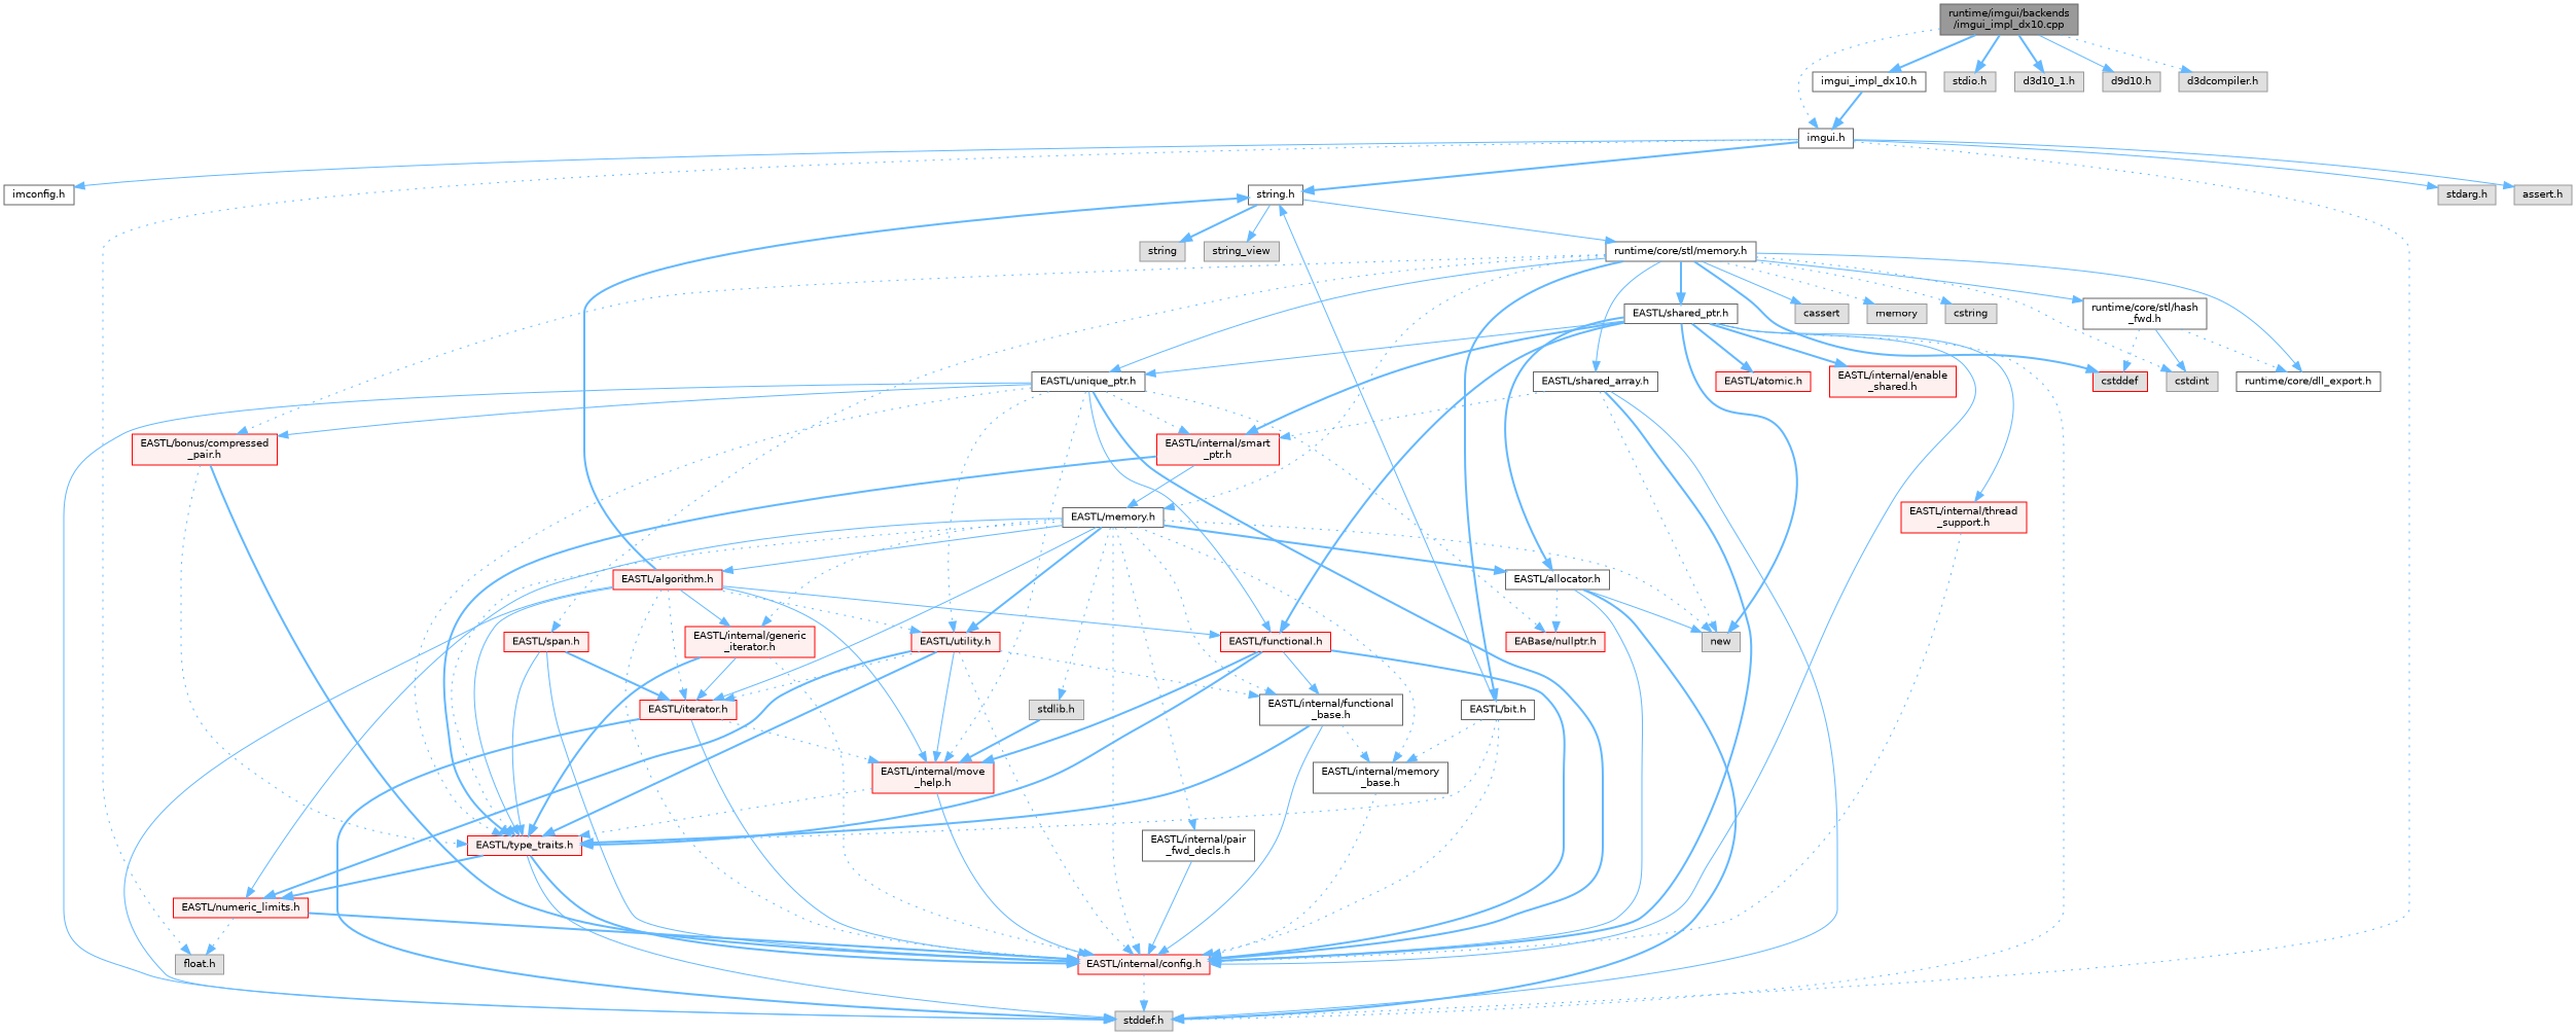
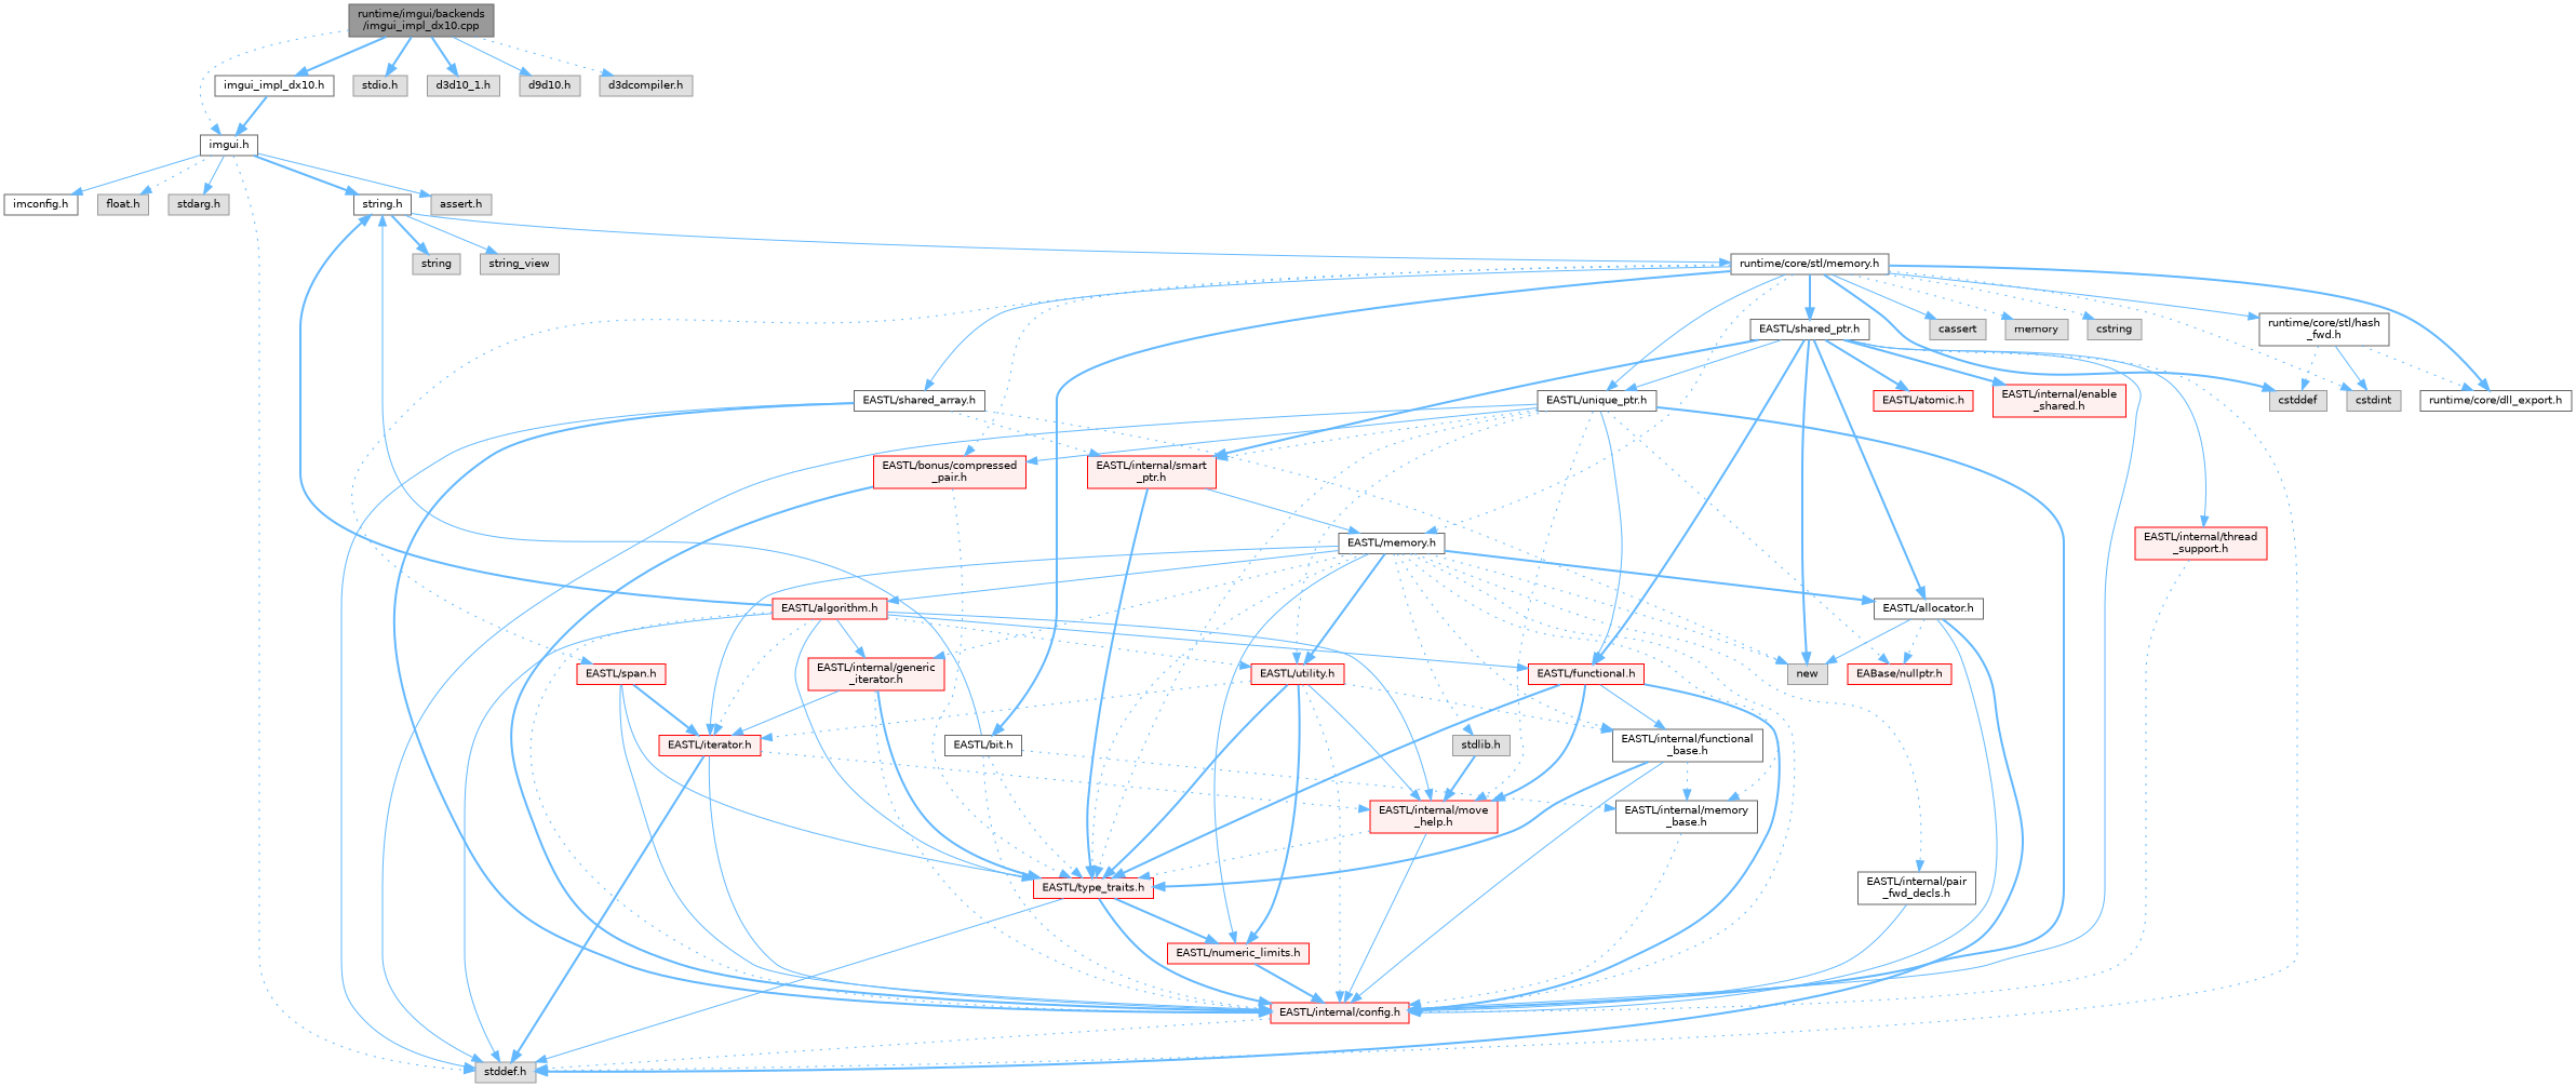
  digraph {
    node [color=grey60 fillcolor="#E0E0E0" fontname=Helvetica fontsize=10 shape=box style=filled]
    edge [color=steelblue1 fontname=Helvetica fontsize=10 labelfontname=Helvetica labelfontsize=10 style=dotted]
    n1 [color=gray40 fillcolor=grey60 fontcolor=black height=0.2 label="runtime/imgui/backends\l/imgui_impl_dx10.cpp" width=0.4]
    n2 [color=grey40 fillcolor=white height=0.2 label="imgui.h" width=0.4]
    n3 [color=grey40 fillcolor=white height=0.2 label="imgui_impl_dx10.h" width=0.4]
    n4 [height=0.2 label="stdio.h" width=0.4]
    n5 [height=0.2 label="d3d10_1.h" width=0.4]
    n6 [height=0.2 label="d9d10.h" width=0.4]
    n7 [height=0.2 label="d3dcompiler.h" width=0.4]
    n8 [color=grey40 fillcolor=white height=0.2 label="imconfig.h" width=0.4]
    n9 [height=0.2 label="float.h" width=0.4]
    n10 [height=0.2 label="stdarg.h" width=0.4]
    n11 [height=0.2 label="stddef.h" width=0.4]
    n12 [color=grey40 fillcolor=white height=0.2 label="string.h" width=0.4]
    n13 [height=0.2 label="assert.h" width=0.4]
    n14 [height=0.2 label=string width=0.4]
    n15 [height=0.2 label=string_view width=0.4]
    n16 [color=grey40 fillcolor=white height=0.2 label="runtime/core/stl/memory.h" width=0.4]
-   n17 [color=red height=0.2 label=cstddef width=0.4]
+   n17 [height=0.2 label=cstddef width=0.4]
    n18 [height=0.2 label=cstdint width=0.4]
    n19 [height=0.2 label=cassert width=0.4]
    n20 [height=0.2 label=memory width=0.4]
    n21 [height=0.2 label=cstring width=0.4]
    n22 [color=grey40 fillcolor=white height=0.2 label="EASTL/bit.h" width=0.4]
    n23 [color=grey40 fillcolor=white height=0.2 label="EASTL/memory.h" width=0.4]
    n24 [color=grey40 fillcolor=white height=0.2 label="EASTL/shared_array.h" width=0.4]
    n25 [color=grey40 fillcolor=white height=0.2 label="EASTL/unique_ptr.h" width=0.4]
    n26 [color=red fillcolor="#FFF0F0" height=0.2 label="EASTL/bonus/compressed\l_pair.h" width=0.4]
    n27 [color=grey40 fillcolor=white height=0.2 label="EASTL/shared_ptr.h" width=0.4]
    n28 [color=red fillcolor="#FFF0F0" height=0.2 label="EASTL/span.h" width=0.4]
    n29 [color=grey40 fillcolor=white height=0.2 label="runtime/core/dll_export.h" width=0.4]
    n30 [color=grey40 fillcolor=white height=0.2 label="runtime/core/stl/hash\l_fwd.h" width=0.4]
    n31 [color=red fillcolor="#FFF0F0" height=0.2 label="EASTL/internal/config.h" width=0.4]
    n32 [color=grey40 fillcolor=white height=0.2 label="EASTL/internal/memory\l_base.h" width=0.4]
    n33 [color=red fillcolor="#FFF0F0" height=0.2 label="EASTL/type_traits.h" width=0.4]
    n34 [color=red fillcolor="#FFF0F0" height=0.2 label="EASTL/internal/generic\l_iterator.h" width=0.4]
    n35 [color=red fillcolor="#FFF0F0" height=0.2 label="EASTL/iterator.h" width=0.4]
    n36 [color=grey40 fillcolor=white height=0.2 label="EASTL/internal/pair\l_fwd_decls.h" width=0.4]
    n37 [color=grey40 fillcolor=white height=0.2 label="EASTL/internal/functional\l_base.h" width=0.4]
    n38 [color=red fillcolor="#FFF0F0" height=0.2 label="EASTL/algorithm.h" width=0.4]
    n39 [color=red fillcolor="#FFF0F0" height=0.2 label="EASTL/utility.h" width=0.4]
    n40 [color=red fillcolor="#FFF0F0" height=0.2 label="EASTL/numeric_limits.h" width=0.4]
    n41 [color=grey40 fillcolor=white height=0.2 label="EASTL/allocator.h" width=0.4]
    n42 [height=0.2 label=new width=0.4]
    n43 [height=0.2 label="stdlib.h" width=0.4]
    n44 [color=red fillcolor="#FFF0F0" height=0.2 label="EASTL/internal/smart\l_ptr.h" width=0.4]
    n45 [color=red fillcolor="#FFF0F0" height=0.2 label="EASTL/internal/move\l_help.h" width=0.4]
    n46 [color=red fillcolor="#FFF0F0" height=0.2 label="EASTL/functional.h" width=0.4]
    n47 [color=red fillcolor="#FFF0F0" height=0.2 label="EABase/nullptr.h" width=0.4]
    n48 [color=red fillcolor="#FFF0F0" height=0.2 label="EASTL/internal/thread\l_support.h" width=0.4]
    n49 [color=red fillcolor="#FFF0F0" height=0.2 label="EASTL/atomic.h" width=0.4]
    n50 [color=red fillcolor="#FFF0F0" height=0.2 label="EASTL/internal/enable\l_shared.h" width=0.4]
    n1 -> n2
    n1 -> n3 [style=bold]
    n1 -> n4 [style=bold]
    n1 -> n5 [style=bold]
    n1 -> n6 [style=solid]
    n1 -> n7
    n2 -> n8 [style=solid]
    n2 -> n9
    n2 -> n10 [style=solid]
    n2 -> n11
    n2 -> n12 [style=bold]
    n2 -> n13 [style=solid]
    n3 -> n2 [style=bold]
    n12 -> n14 [style=bold]
    n12 -> n15 [style=solid]
    n12 -> n16 [style=solid]
    n16 -> n17 [style=bold]
    n16 -> n18
    n16 -> n19 [style=solid]
    n16 -> n20
    n16 -> n21
    n16 -> n22 [style=bold]
    n16 -> n23
    n16 -> n24 [style=solid]
    n16 -> n25 [style=solid]
    n16 -> n26
    n16 -> n27 [style=bold]
    n16 -> n28
-   n16 -> n29 [style=solid]
+   n16 -> n29 [style=bold]
    n16 -> n30 [style=solid]
    n22 -> n12 [style=solid]
    n22 -> n31
    n22 -> n32
    n22 -> n33
    n23 -> n31
    n23 -> n32
    n23 -> n33
    n23 -> n34
    n23 -> n35 [style=solid]
    n23 -> n36
    n23 -> n37
    n23 -> n38 [style=solid]
    n23 -> n39 [style=bold]
    n23 -> n40 [style=solid]
    n23 -> n41 [style=bold]
    n23 -> n42
    n23 -> n43
    n24 -> n11 [style=solid]
    n24 -> n31 [style=bold]
    n24 -> n42
    n24 -> n44
    n25 -> n11 [style=solid]
    n25 -> n26 [style=solid]
    n25 -> n31 [style=bold]
    n25 -> n33
    n25 -> n39
    n25 -> n44
    n25 -> n45
    n25 -> n46 [style=solid]
    n25 -> n47
    n26 -> n31 [style=bold]
    n26 -> n33
    n27 -> n11
    n27 -> n25 [style=solid]
    n27 -> n31 [style=solid]
    n27 -> n41 [style=bold]
    n27 -> n42 [style=bold]
    n27 -> n44 [style=bold]
    n27 -> n46 [style=bold]
    n27 -> n48 [style=solid]
    n27 -> n49 [style=bold]
    n27 -> n50 [style=bold]
    n28 -> n31 [style=solid]
    n28 -> n33 [style=solid]
    n28 -> n35 [style=bold]
    n30 -> n17
    n30 -> n18 [style=solid]
    n30 -> n29
    n31 -> n11
    n32 -> n31
    n33 -> n11 [style=solid]
    n33 -> n31 [style=bold]
    n33 -> n40 [style=bold]
    n34 -> n31
    n34 -> n33 [style=bold]
    n34 -> n35 [style=solid]
    n35 -> n11 [style=bold]
    n35 -> n31 [style=solid]
    n35 -> n45
    n36 -> n31 [style=solid]
    n37 -> n31 [style=solid]
    n37 -> n32
    n37 -> n33 [style=bold]
    n38 -> n11 [style=solid]
    n38 -> n12 [style=bold]
    n38 -> n31
    n38 -> n33 [style=solid]
    n38 -> n34 [style=solid]
    n38 -> n35
    n38 -> n39
    n38 -> n45 [style=solid]
    n38 -> n46 [style=solid]
    n39 -> n31
    n39 -> n33 [style=bold]
    n39 -> n35
    n39 -> n37
    n39 -> n40 [style=bold]
    n39 -> n45 [style=solid]
-   n40 -> n9
    n40 -> n31 [style=bold]
    n41 -> n11 [style=bold]
    n41 -> n31 [style=solid]
    n41 -> n42 [style=solid]
    n41 -> n47
    n43 -> n45 [style=bold]
    n44 -> n23 [style=solid]
    n44 -> n33 [style=bold]
    n45 -> n31 [style=solid]
    n45 -> n33
    n46 -> n31 [style=bold]
    n46 -> n33 [style=bold]
    n46 -> n37 [style=solid]
    n46 -> n45 [style=bold]
    n48 -> n31
  }
